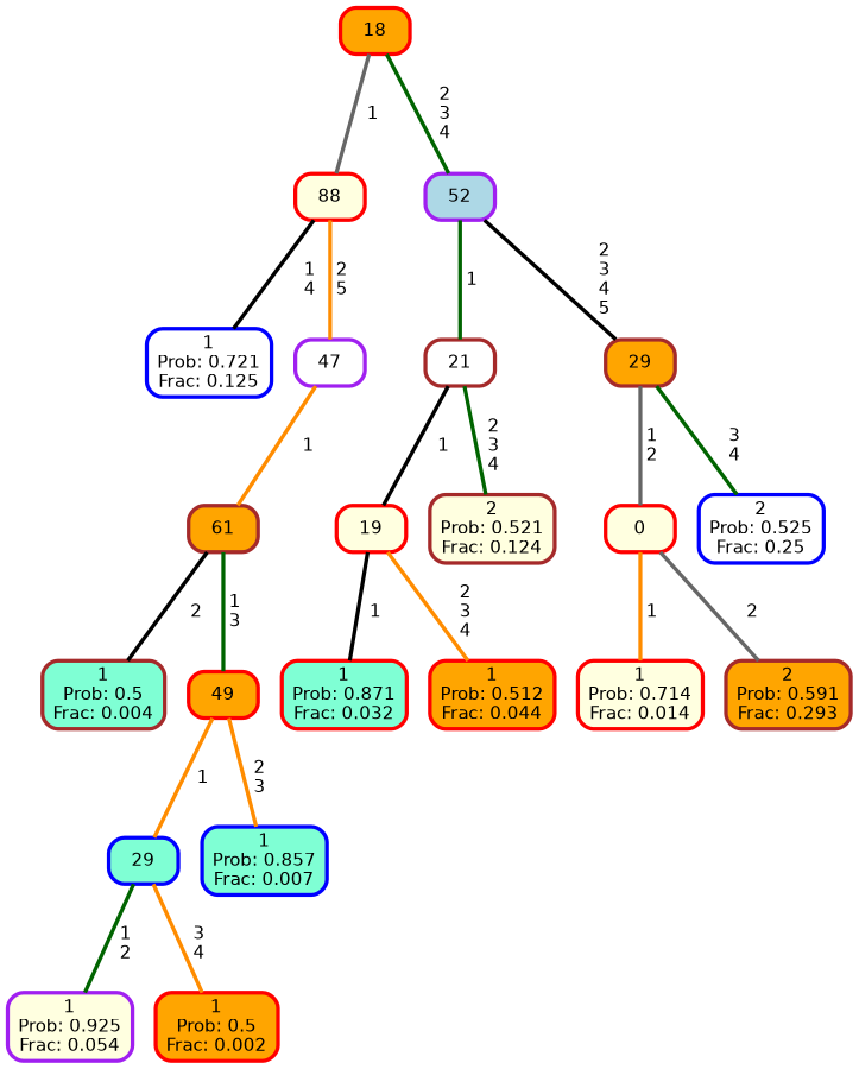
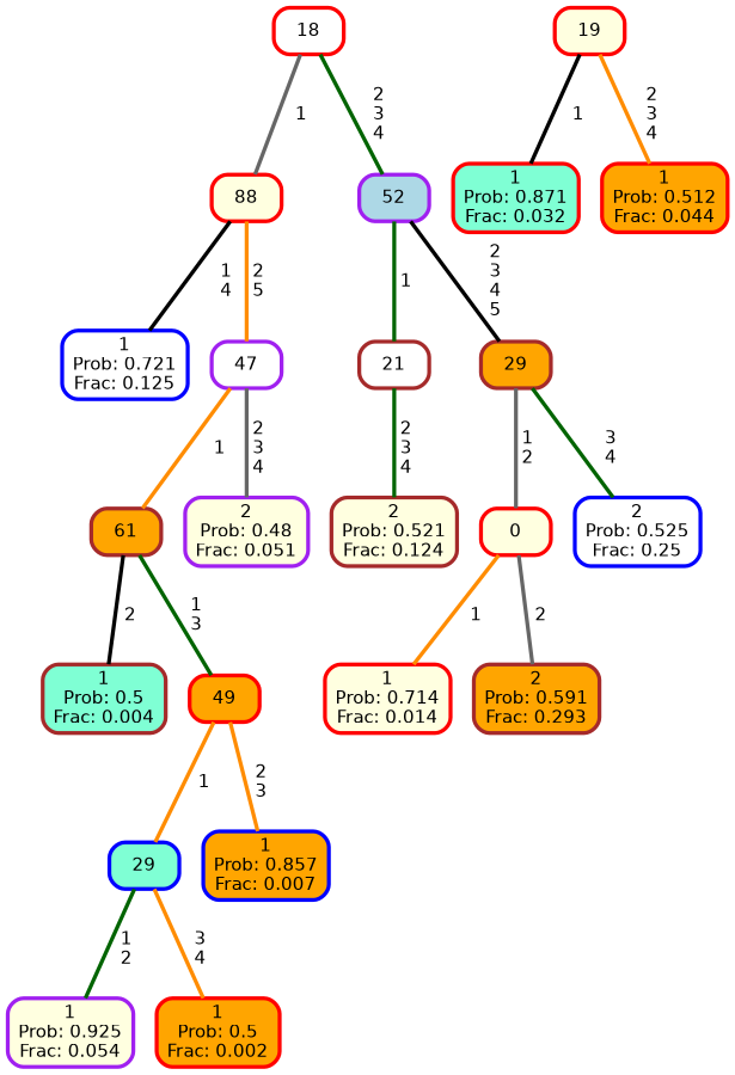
  graph {
    ranksep="0 equally"
    splines=straight
    node [color=red fillcolor=lightyellow fontcolor=black fontname=helvetica penwidth=3 shape=box style="filled, rounded"]
    edge [color=darkorange fontname=helvetica penwidth=3]
    n1 [color=blue fillcolor=white label="1\nProb: 0.721\nFrac: 0.125"]
    n2 [label=88]
    n3 [color=purple fillcolor=white label=47]
    n4 [color=brown fillcolor=orange label=61]
+   n5 [color=purple label="2\nProb: 0.48\nFrac: 0.051"]
    n6 [color=brown fillcolor=aquamarine label="1\nProb: 0.5\nFrac: 0.004"]
    n7 [fillcolor=orange label=49]
    n8 [color=blue fillcolor=aquamarine label=29]
-   n9 [color=blue fillcolor=aquamarine label="1\nProb: 0.857\nFrac: 0.007"]
+   n9 [color=blue fillcolor=orange label="1\nProb: 0.857\nFrac: 0.007"]
    n10 [color=purple label="1\nProb: 0.925\nFrac: 0.054"]
    n11 [fillcolor=orange label="1\nProb: 0.5\nFrac: 0.002"]
-   n12 [fillcolor=orange label=18]
+   n12 [fillcolor=white label=18]
    n13 [color=purple fillcolor=lightblue label=52]
    n14 [color=brown fillcolor=white label=21]
    n15 [color=brown fillcolor=orange label=29]
    n16 [fillcolor=aquamarine label="1\nProb: 0.871\nFrac: 0.032"]
    n17 [label=19]
    n18 [fillcolor=orange label="1\nProb: 0.512\nFrac: 0.044"]
    n19 [color=brown label="2\nProb: 0.521\nFrac: 0.124"]
    n20 [label=0]
    n21 [color=blue fillcolor=white label="2\nProb: 0.525\nFrac: 0.25"]
    n22 [label="1\nProb: 0.714\nFrac: 0.014"]
    n23 [color=brown fillcolor=orange label="2\nProb: 0.591\nFrac: 0.293"]
    subgraph sub_1 {
      rank=same
    }
    n2 -- n1 [color=black label=" 1\n 4"]
    n2 -- n3 [label=" 2\n 5"]
    n3 -- n4 [label=" 1"]
+   n3 -- n5 [color=gray40 label=" 2\n 3\n 4"]
    n4 -- n6 [color=black label=" 2"]
    n4 -- n7 [color=darkgreen label=" 1\n 3"]
    n7 -- n8 [label=" 1"]
    n7 -- n9 [label=" 2\n 3"]
    n8 -- n10 [color=darkgreen label=" 1\n 2"]
    n8 -- n11 [label=" 3\n 4"]
    n12 -- n2 [color=gray40 label=" 1"]
    n12 -- n13 [color=darkgreen label=" 2\n 3\n 4"]
    n13 -- n14 [color=darkgreen label=" 1"]
    n13 -- n15 [color=black label=" 2\n 3\n 4\n 5"]
-   n14 -- n17 [color=black label=" 1"]
    n14 -- n19 [color=darkgreen label=" 2\n 3\n 4"]
    n15 -- n20 [color=gray40 label=" 1\n 2"]
    n15 -- n21 [color=darkgreen label=" 3\n 4"]
    n17 -- n16 [color=black label=" 1"]
    n17 -- n18 [label=" 2\n 3\n 4"]
    n20 -- n22 [label=" 1"]
    n20 -- n23 [color=gray40 label=" 2"]
  }
